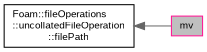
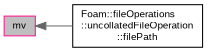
  digraph {
    rankdir=LR
    fontname="Liberation Sans"
    node [fontname="Liberation Sans" fontsize=10 shape=record]
    n1 [color=deeppink fillcolor=grey75 fontcolor=black height=0.2 label=mv style=filled width=0.4]
    n2 [color=black height=0.2 label="Foam::fileOperations\l::uncollatedFileOperation\l::filePath" width=0.4]
-   n2 -> n1 [color=gray40 dir=back fontname="Liberation Sans" fontsize=10 labelfontname=Helvetica labelfontsize=10 style=solid]
+   n1 -> n2 [color=gray40 dir=back fontname="Liberation Sans" fontsize=10 labelfontname=Helvetica labelfontsize=10 style=solid]
  }
